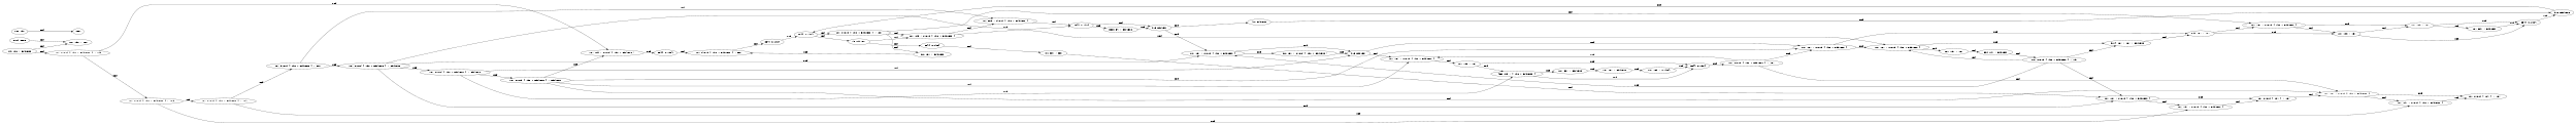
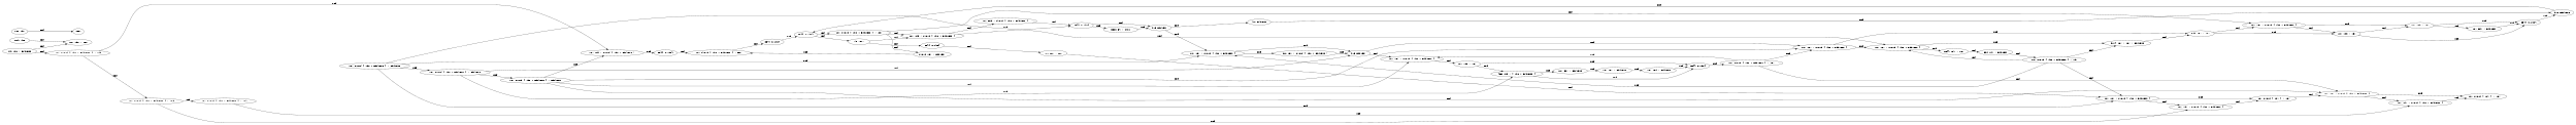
  digraph {
    fontname="DejaVu Sans Mono"
    rankdir=LR
    node [fontname="DejaVu Sans Mono"]
    edge [fontname="DejaVu Sans Mono"]
-   n1 [label="push test"]
+   n1 [label="push rbp"]
    n2 [label="mov rbp , rsp"]
    n3 [label="sub rsp , address"]
    n4 [label="mov qword [ rbp - address ] , rdi"]
    n5 [label="mov qword [ rbp - address ] , rsi"]
    n6 [label="mov rdi , qword [ rbp - address ]"]
    n7 [label="mov qword [ rbp - address ] , rdx"]
    n8 [label="mov rdx , qword [ rbp - address ]"]
    n9 [label="call symbol"]
-   n10 [label="mov dword [ rbp - address ] , ecx"]
    n11 [label="mov rdx , qword [ rbp - address ]"]
    n12 [label="mov qword [ rdx ] , rcx"]
    n13 [label="mov qword [ rbp - address ] , address"]
    n14 [label="mov esi , dword [ rbp - address ]"]
    n15 [label="mov qword [ rdx ] , rcx"]
    n16 [label="mov qword [ rbp - address ] , address"]
    n17 [label="mov rcx , qword [ rbp - address ]"]
    n18 [label="mov rax , qword [ rbp - address ]"]
    n19 [label="mov rcx , qword [ rbp - address ]"]
    n20 [label="call symbol"]
    n21 [label="mov qword [ rbp - address ] , address"]
    n22 [label="jne address"]
    n23 [label="lea rsi , [ rbp - address ]"]
    n24 [label="cmp rax , qword [ rbp - address ]"]
-   n25 [label="mov rdx , rcx"]
+   n25 [label="call rdx , rcx"]
    n26 [label="imul rcx , rcx , address"]
    n27 [label="mov rcx , qword [ rbp - address ]"]
    n28 [label="mov rax , qword [ rbp - address ]"]
    n29 [label="mov rax , qword [ rbp - address ]"]
    n30 [label="call symbol"]
    n31 [label="mov edx , address"]
    n32 [label="add rax , rcx"]
    n33 [label="mov rdi , rax"]
    n34 [label="mov dword [ rbp - address ] , eax"]
    n35 [label="call symbol"]
    n36 [label="call symbol"]
    n37 [label="mov qword [ rbp - address ] , rax"]
-   n38 [label="je address"]
+   n38 [label="je retn"]
    n39 [label="mov rdi , qword [ rbp - address ]"]
    n40 [label="mov rcx , qword [ rbp - address ]"]
-   n41 [label="cmp rax , address"]
+   n41 [label="qword rax , address"]
    n42 [label="call symbol"]
-   n43 [label="xor edx , eax"]
+   n43 [label="xor eax , eax"]
    n44 [label="pop rbp"]
    n45 [label=retn]
-   n46 [label="test al , address"]
+   n46 [label="test al , push"]
    n47 [label="jne address"]
    n48 [label="jmp address"]
    n49 [label="jmp address"]
    n50 [label="mov rdi , rax"]
    n51 [label="add rdx , address"]
    n52 [label="mov qword [ rbp - address ] , rdx"]
    n53 [label="mov rsi , rcx"]
    n54 [label="call symbol"]
    n55 [label="mov edx , address"]
    n56 [label="mov qword [ rbp - address ] , rax"]
    n57 [label="mov rcx , address"]
-   n58 [label="mov r8d , symbol"]
+   n58 [label="mov r8d , address"]
    n1 -> n2 [label=CFG]
    n3 -> n2 [label=CFG]
    n3 -> n4 [label=CFG]
    n4 -> n5 [label=CFG]
    n4 -> n6 [label=DFG]
    n5 -> n7 [label=CFG]
    n5 -> n8 [label=DFG]
    n6 -> n9 [label=DFG]
-   n7 -> n10 [label=CFG]
    n7 -> n11 [label=DFG]
    n8 -> n12 [label=DFG]
    n9 -> n34 [label=DFG]
-   n10 -> n13 [label=CFG]
-   n10 -> n14 [label=DFG]
    n11 -> n15 [label=DFG]
    n12 -> n27 [label=CFG]
    n13 -> n16 [label=CFG]
    n13 -> n17 [label=DFG]
    n13 -> n18 [label=DFG]
    n13 -> n19 [label=DFG]
    n14 -> n20 [label=DFG]
    n16 -> n21 [label=CFG]
    n16 -> n22 [label=DFG]
    n16 -> n23 [label=DFG]
    n17 -> n8 [label=CFG]
    n17 -> n12 [label=DFG]
    n18 -> n22 [label=DFG]
    n18 -> n24 [label=CFG]
    n19 -> n25 [label=DFG]
    n19 -> n26 [label=DFG]
    n20 -> n46 [label=CFG]
    n20 -> n47 [label=DFG]
    n21 -> n6 [label=CFG]
    n21 -> n27 [label=DFG]
    n21 -> n28 [label=DFG]
    n21 -> n29 [label=DFG]
    n22 -> n28 [label=CFG]
    n22 -> n29 [label=CFG]
    n23 -> n30 [label=DFG]
    n23 -> n31 [label=CFG]
    n24 -> n22 [label=CFG]
    n25 -> n51 [label=DFG]
    n26 -> n32 [label=DFG]
    n27 -> n11 [label=CFG]
    n27 -> n15 [label=DFG]
    n28 -> n19 [label=CFG]
    n28 -> n32 [label=DFG]
    n29 -> n33 [label=DFG]
    n30 -> n56 [label=DFG]
    n31 -> n57 [label=CFG]
    n32 -> n40 [label=CFG]
    n32 -> n50 [label=DFG]
    n33 -> n23 [label=CFG]
    n33 -> n30 [label=DFG]
    n34 -> n35 [label=CFG]
    n35 -> n36 [label=CFG]
    n36 -> n37 [label=DFG]
    n36 -> n38 [label=DFG]
    n37 -> n39 [label=DFG]
    n37 -> n40 [label=DFG]
    n37 -> n41 [label=CFG]
    n38 -> n39 [label=CFG]
    n38 -> n42 [label=CFG]
    n39 -> n14 [label=CFG]
    n39 -> n20 [label=DFG]
    n40 -> n50 [label=CFG]
    n40 -> n53 [label=DFG]
    n41 -> n34 [label=CFG]
    n42 -> n43 [label=CFG]
    n43 -> n17 [label=CFG]
    n44 -> n45 [label=CFG]
    n46 -> n47 [label=CFG]
    n47 -> n18 [label=CFG]
    n47 -> n48 [label=CFG]
    n48 -> n49 [label=CFG]
    n49 -> n36 [label=CFG]
    n50 -> n53 [label=CFG]
    n50 -> n54 [label=DFG]
    n51 -> n52 [label=DFG]
    n52 -> n17 [label=DFG]
    n52 -> n18 [label=DFG]
    n52 -> n19 [label=DFG]
    n52 -> n26 [label=CFG]
    n53 -> n54 [label=DFG]
    n53 -> n55 [label=CFG]
    n54 -> n49 [label=CFG]
    n55 -> n54 [label=CFG]
    n56 -> n27 [label=DFG]
    n56 -> n28 [label=DFG]
    n56 -> n29 [label=DFG]
    n57 -> n58 [label=CFG]
    n58 -> n30 [label=CFG]
  }
